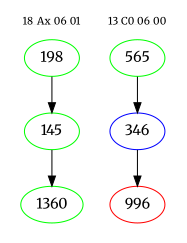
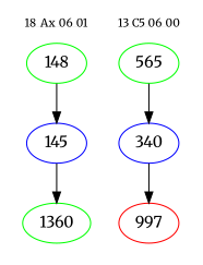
  digraph {
    fontname=Merriweather
    node [color=green fontname=Merriweather]
    edge [color=black fontname=Merriweather]
-   n1 [label=198]
-   n2 [label=145]
+   n1 [label=148]
+   n2 [color=blue label=145]
    n3 [label=1360]
    n4 [label=565]
-   n5 [color=blue label=346]
-   n6 [color=red label=996]
+   n5 [color=blue label=340]
+   n6 [color=red label=997]
    subgraph cluster_1 {
      color=white
      fontsize=10
      label="18_Ax_06_01"
      n1
      n2
      n3
    }
    subgraph cluster_2 {
      color=white
      fontsize=10
-     label="13_C0_06_00"
+     label="13_C5_06_00"
      n4
      n5
      n6
    }
    n1 -> n2
    n2 -> n3
    n4 -> n5
    n5 -> n6
  }
